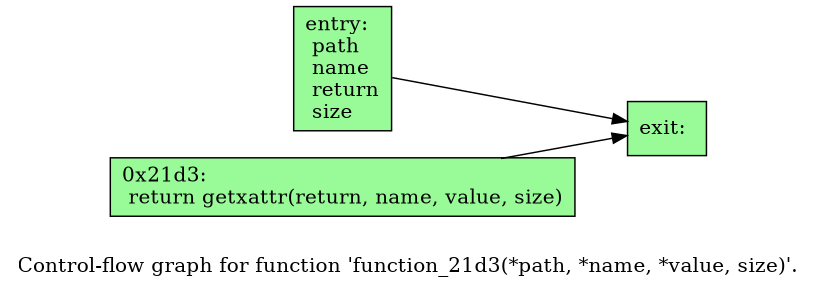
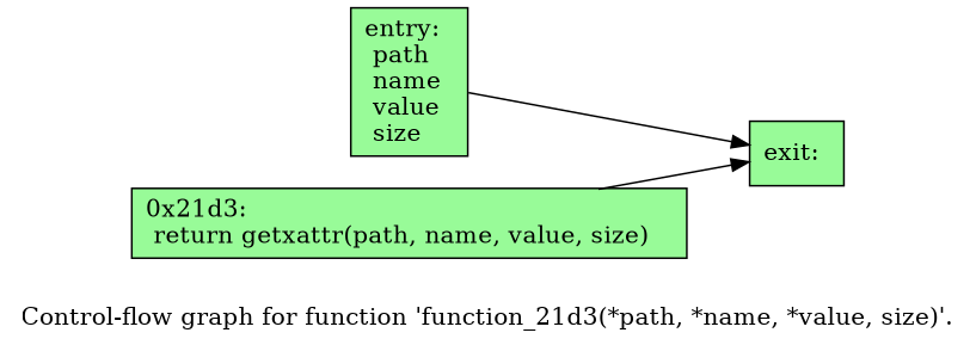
  digraph {
    label="Control-flow graph for function 'function_21d3(*path, *name, *value, size)'."
    rankdir=LR
    node [fillcolor=palegreen shape=record style=filled]
-   n1 [label="{entry:\l  path\l  name\l  return\l  size\l}"]
+   n1 [label="{entry:\l  path\l  name\l  value\l  size\l}"]
    n2 [label="{exit:\l}"]
-   n3 [label="{0x21d3:\l  return getxattr(return, name, value, size)\l}"]
+   n3 [label="{0x21d3:\l  return getxattr(path, name, value, size)\l}"]
    n1 -> n2
    n3 -> n2
  }
